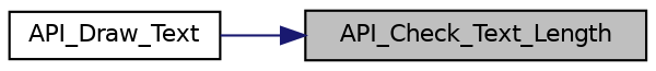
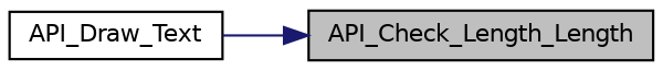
  digraph {
    rankdir=RL
    node [color=black fontname=Helvetica fontsize=10 shape=record style=filled]
-   n1 [fillcolor=grey75 fontcolor=black height=0.2 label=API_Check_Text_Length width=0.4]
+   n1 [fillcolor=grey75 fontcolor=black height=0.2 label=API_Check_Length_Length width=0.4]
    n2 [fillcolor=white height=0.2 label=API_Draw_Text width=0.4]
    n1 -> n2 [color=midnightblue dir=back fontname=Helvetica fontsize=10 labelfontname=Helvetica labelfontsize=10 style=solid]
  }
